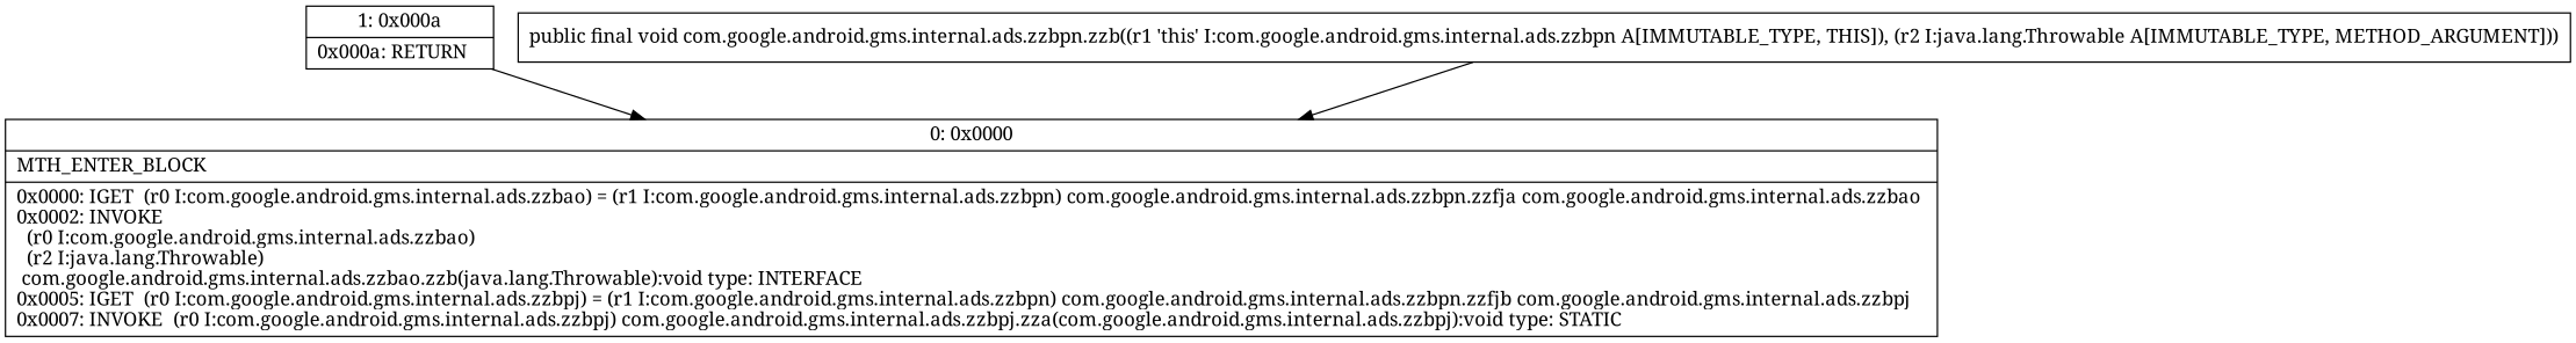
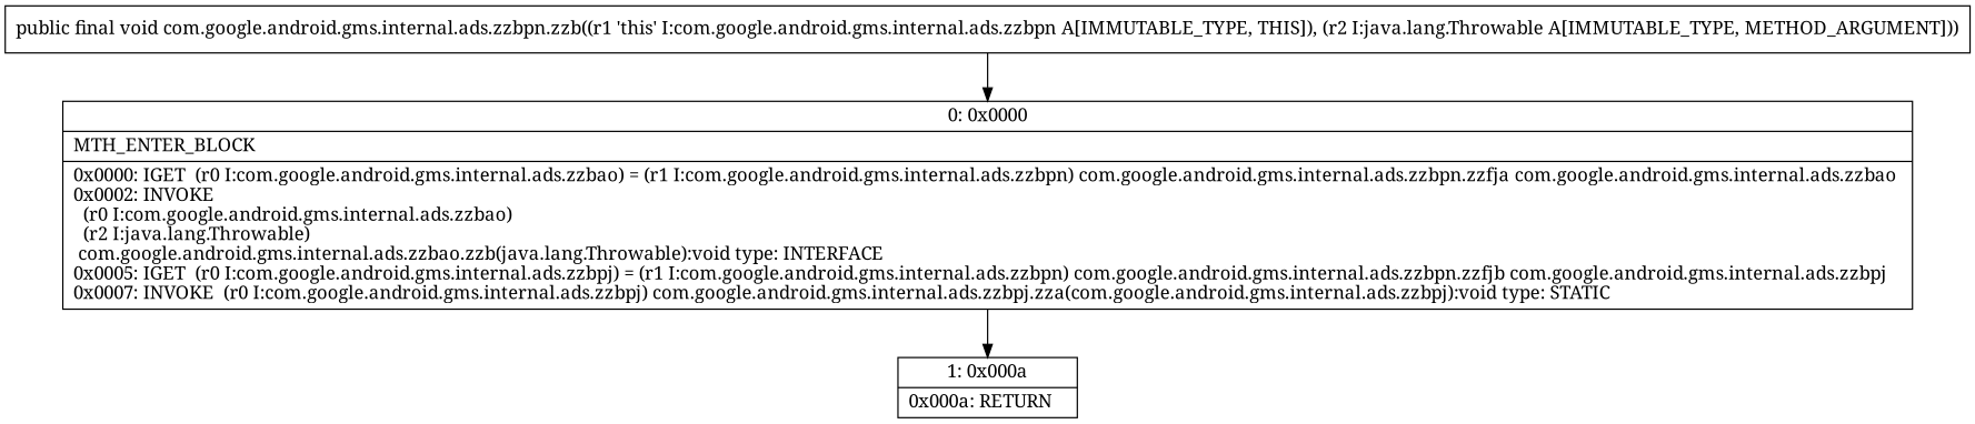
  digraph {
    fontname="Noto Serif"
    node [shape=record fontname="Noto Serif"]
    edge [fontname="Noto Serif"]
    n1 [label="{0\:\ 0x0000|MTH_ENTER_BLOCK\l|0x0000: IGET  (r0 I:com.google.android.gms.internal.ads.zzbao) = (r1 I:com.google.android.gms.internal.ads.zzbpn) com.google.android.gms.internal.ads.zzbpn.zzfja com.google.android.gms.internal.ads.zzbao \l0x0002: INVOKE  \l  (r0 I:com.google.android.gms.internal.ads.zzbao)\l  (r2 I:java.lang.Throwable)\l com.google.android.gms.internal.ads.zzbao.zzb(java.lang.Throwable):void type: INTERFACE \l0x0005: IGET  (r0 I:com.google.android.gms.internal.ads.zzbpj) = (r1 I:com.google.android.gms.internal.ads.zzbpn) com.google.android.gms.internal.ads.zzbpn.zzfjb com.google.android.gms.internal.ads.zzbpj \l0x0007: INVOKE  (r0 I:com.google.android.gms.internal.ads.zzbpj) com.google.android.gms.internal.ads.zzbpj.zza(com.google.android.gms.internal.ads.zzbpj):void type: STATIC \l}"]
    n2 [label="{1\:\ 0x000a|0x000a: RETURN   \l}"]
    n3 [label="{public final void com.google.android.gms.internal.ads.zzbpn.zzb((r1 'this' I:com.google.android.gms.internal.ads.zzbpn A[IMMUTABLE_TYPE, THIS]), (r2 I:java.lang.Throwable A[IMMUTABLE_TYPE, METHOD_ARGUMENT])) }"]
-   n2 -> n1
+   n1 -> n2
    n3 -> n1
  }
